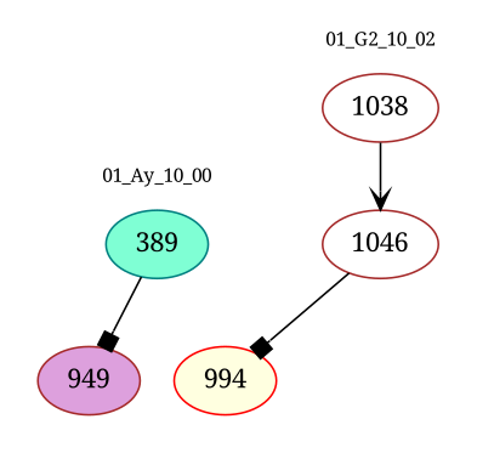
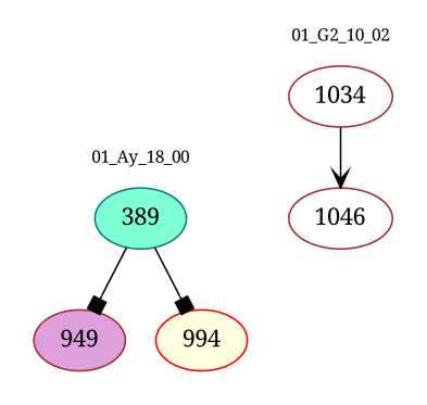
  digraph {
    fontname="Noto Serif"
    node [color=brown fillcolor=white fontname="Noto Serif" style=filled]
    edge [arrowhead=box color=black fontname="Noto Serif"]
    n1 [color=teal fillcolor=aquamarine label=389]
    n2 [fillcolor=plum label=949]
    n3 [color=red fillcolor=lightyellow label=994]
-   n4 [label=1038]
+   n4 [label=1034]
    n5 [label=1046]
    subgraph cluster_1 {
      color=white
      fontsize=10
-     label="01_Ay_10_00"
+     label="01_Ay_18_00"
      n1
      n2
      n3
    }
    subgraph cluster_2 {
      color=white
      fontsize=10
      label="01_G2_10_02"
      n4
      n5
    }
    n1 -> n2
-   n5 -> n3
+   n1 -> n3
    n4 -> n5 [arrowhead=vee]
  }
